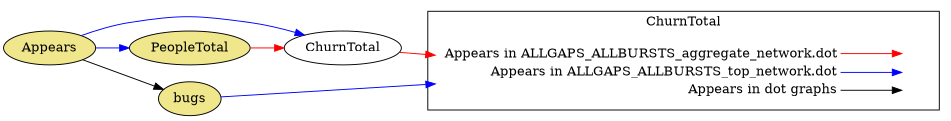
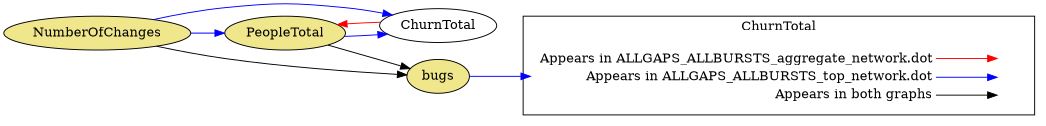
  digraph {
    rankdir=LR
    node [fillcolor=khaki style=filled]
    edge [color=blue]
-   n1 [label=<<table border="0" cellpadding="2" cellspacing="0" cellborder="0">       <tr><td align="right" port="i1">Appears in ALLGAPS_ALLBURSTS_aggregate_network.dot</td></tr>       <tr><td align="right" port="i2">Appears in ALLGAPS_ALLBURSTS_top_network.dot</td></tr>       <tr><td align="right" port="i3">Appears in dot graphs</td></tr>       </table>> shape=plaintext fillcolor="" style=""]
+   n1 [label=<<table border="0" cellpadding="2" cellspacing="0" cellborder="0">       <tr><td align="right" port="i1">Appears in ALLGAPS_ALLBURSTS_aggregate_network.dot</td></tr>       <tr><td align="right" port="i2">Appears in ALLGAPS_ALLBURSTS_top_network.dot</td></tr>       <tr><td align="right" port="i3">Appears in both graphs</td></tr>       </table>> shape=plaintext fillcolor="" style=""]
    n2 [label=<<table border="0" cellpadding="2" cellspacing="0" cellborder="0">       <tr><td port="i1">&nbsp;</td></tr>       <tr><td port="i2">&nbsp;</td></tr>       <tr><td port="i3">&nbsp;</td></tr>       </table>> shape=plaintext fillcolor="" style=""]
    ChurnTotal [fillcolor=white]
    PeopleTotal
    bugs
-   NumberOfChanges [label=Appears]
+   NumberOfChanges
    subgraph cluster_1 {
      label=ChurnTotal
      n1
      n2
    }
    n1 -> n2 [color=red headport="i1:w" tailport="i1:e"]
    n1 -> n2 [headport="i2:w" tailport="i2:e"]
    n1 -> n2 [color=black headport="i3:w" tailport="i3:e"]
-   ChurnTotal -> n1 [color=red]
-   PeopleTotal -> ChurnTotal [color=red]
+   ChurnTotal -> PeopleTotal [color=red]
+   PeopleTotal -> ChurnTotal
+   PeopleTotal -> bugs [color=black]
    bugs -> n1
    NumberOfChanges -> ChurnTotal
    NumberOfChanges -> PeopleTotal
    NumberOfChanges -> bugs [color=black]
  }
